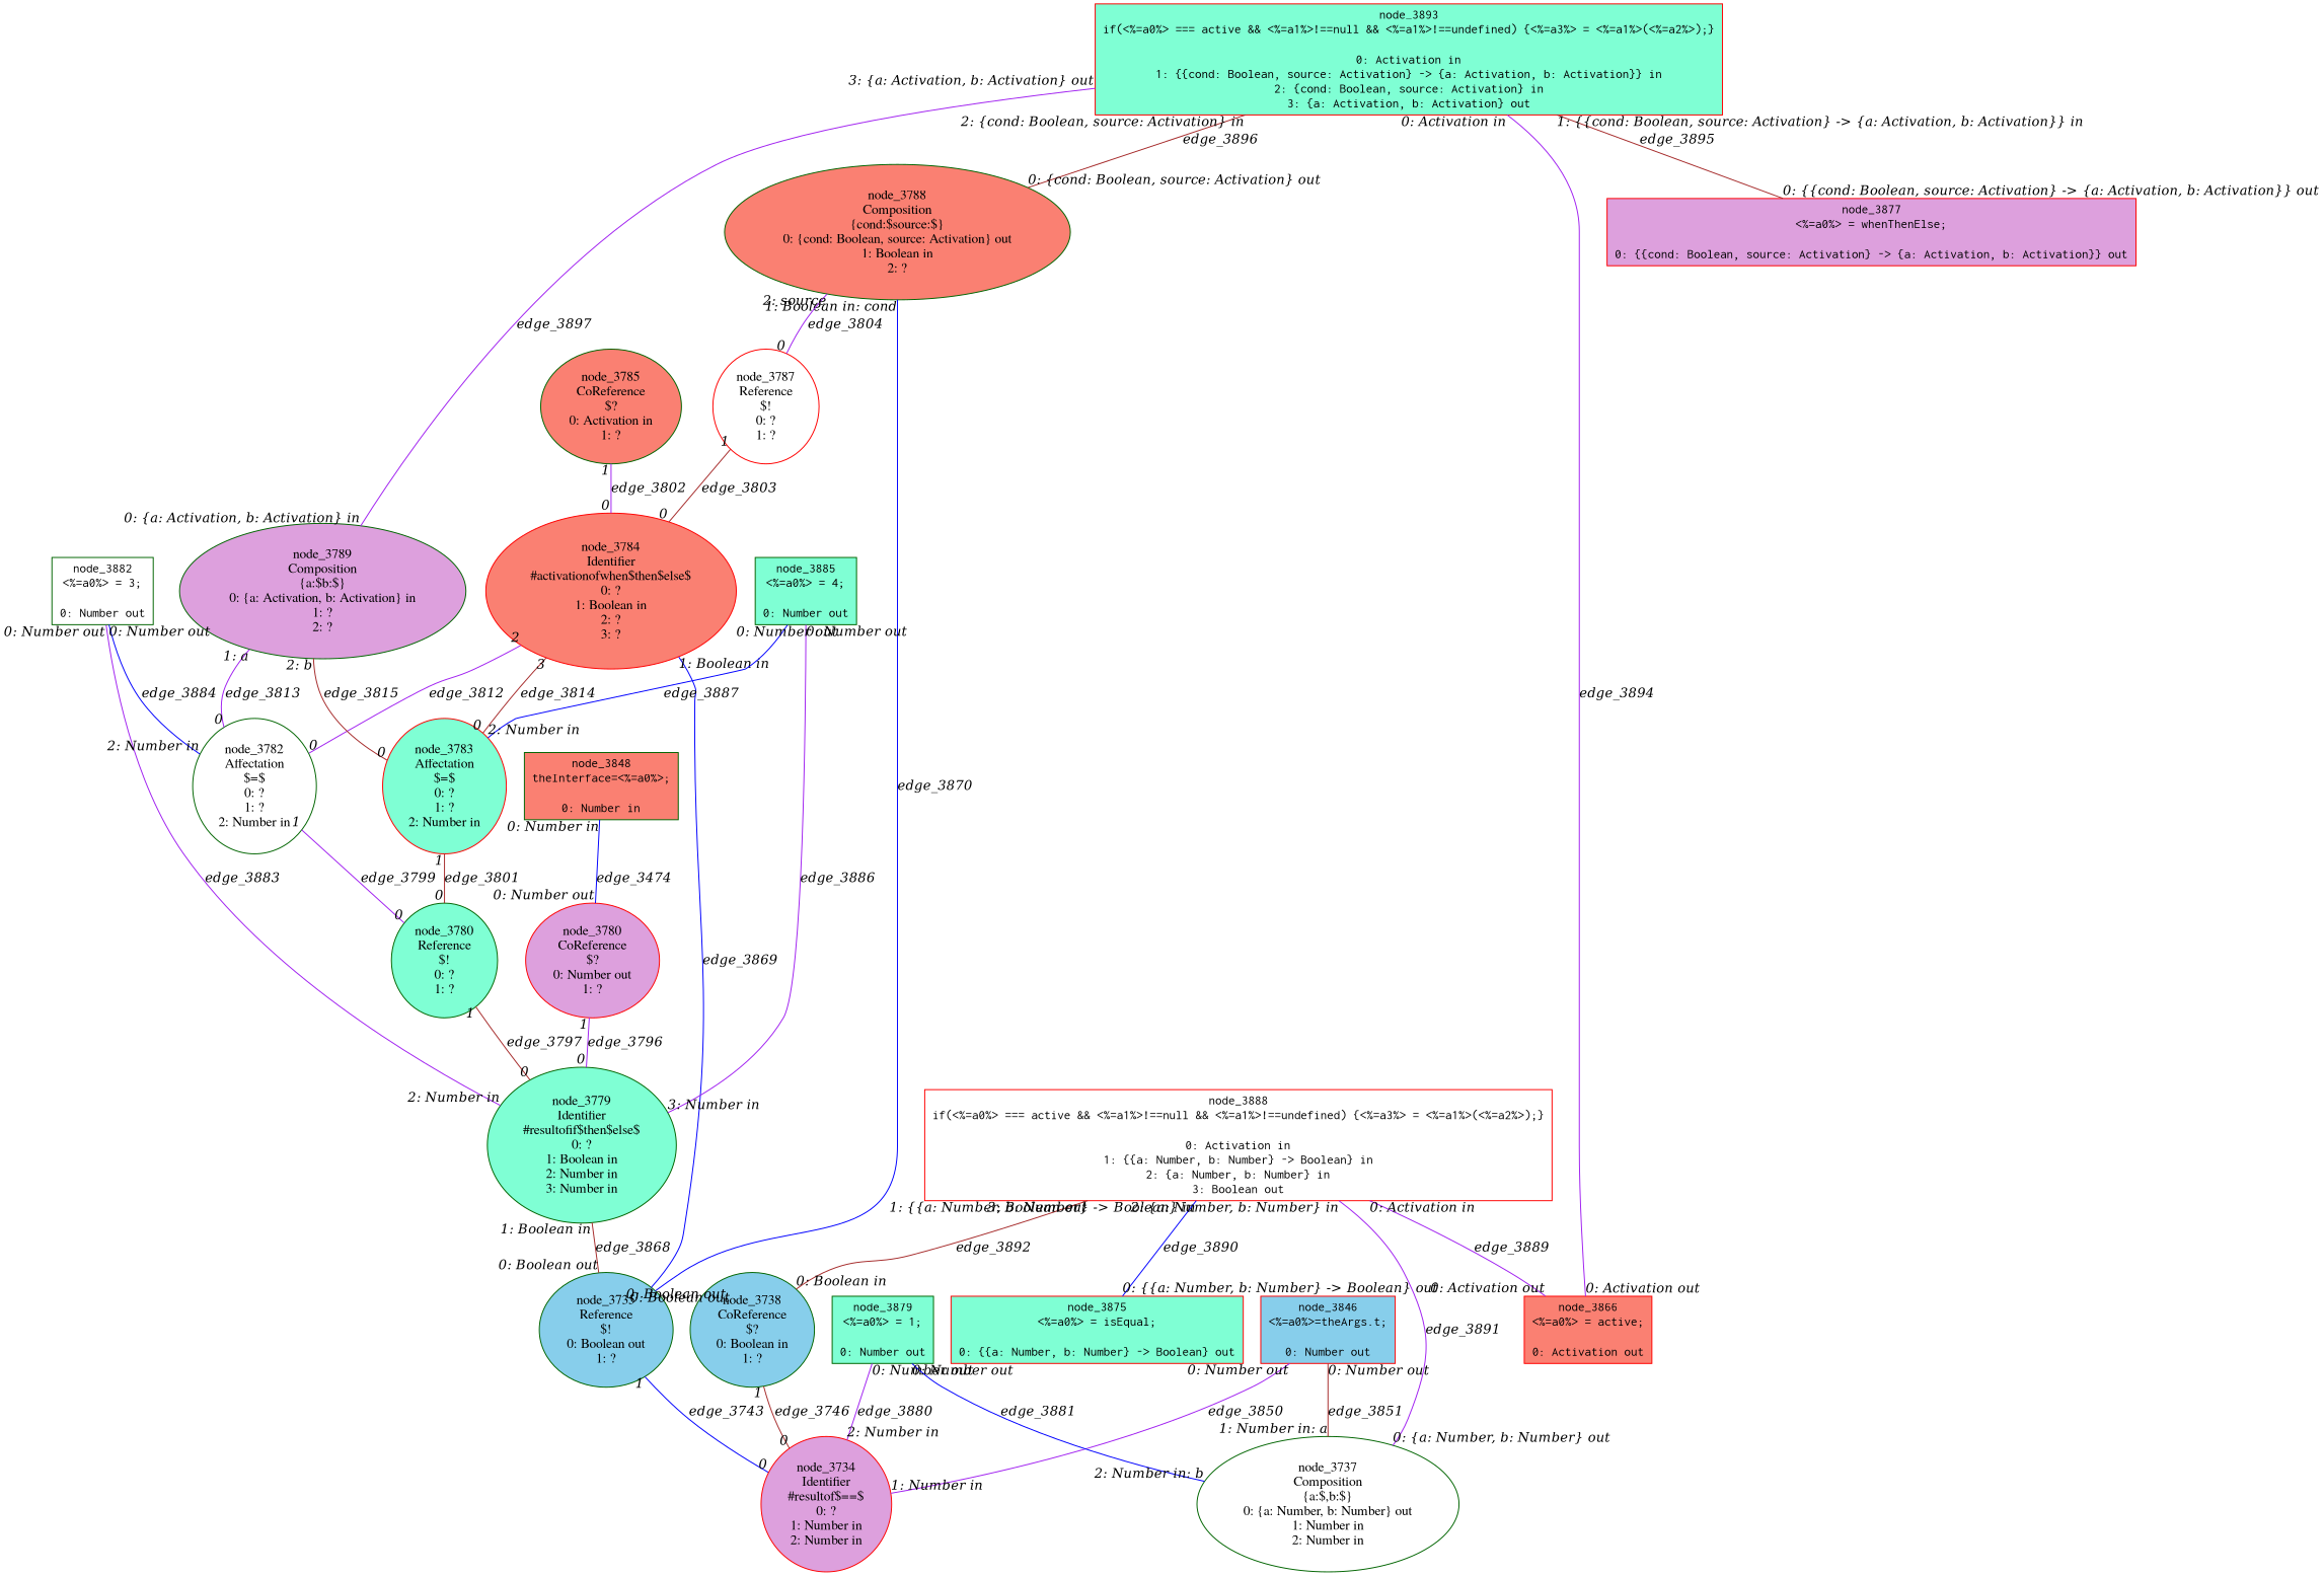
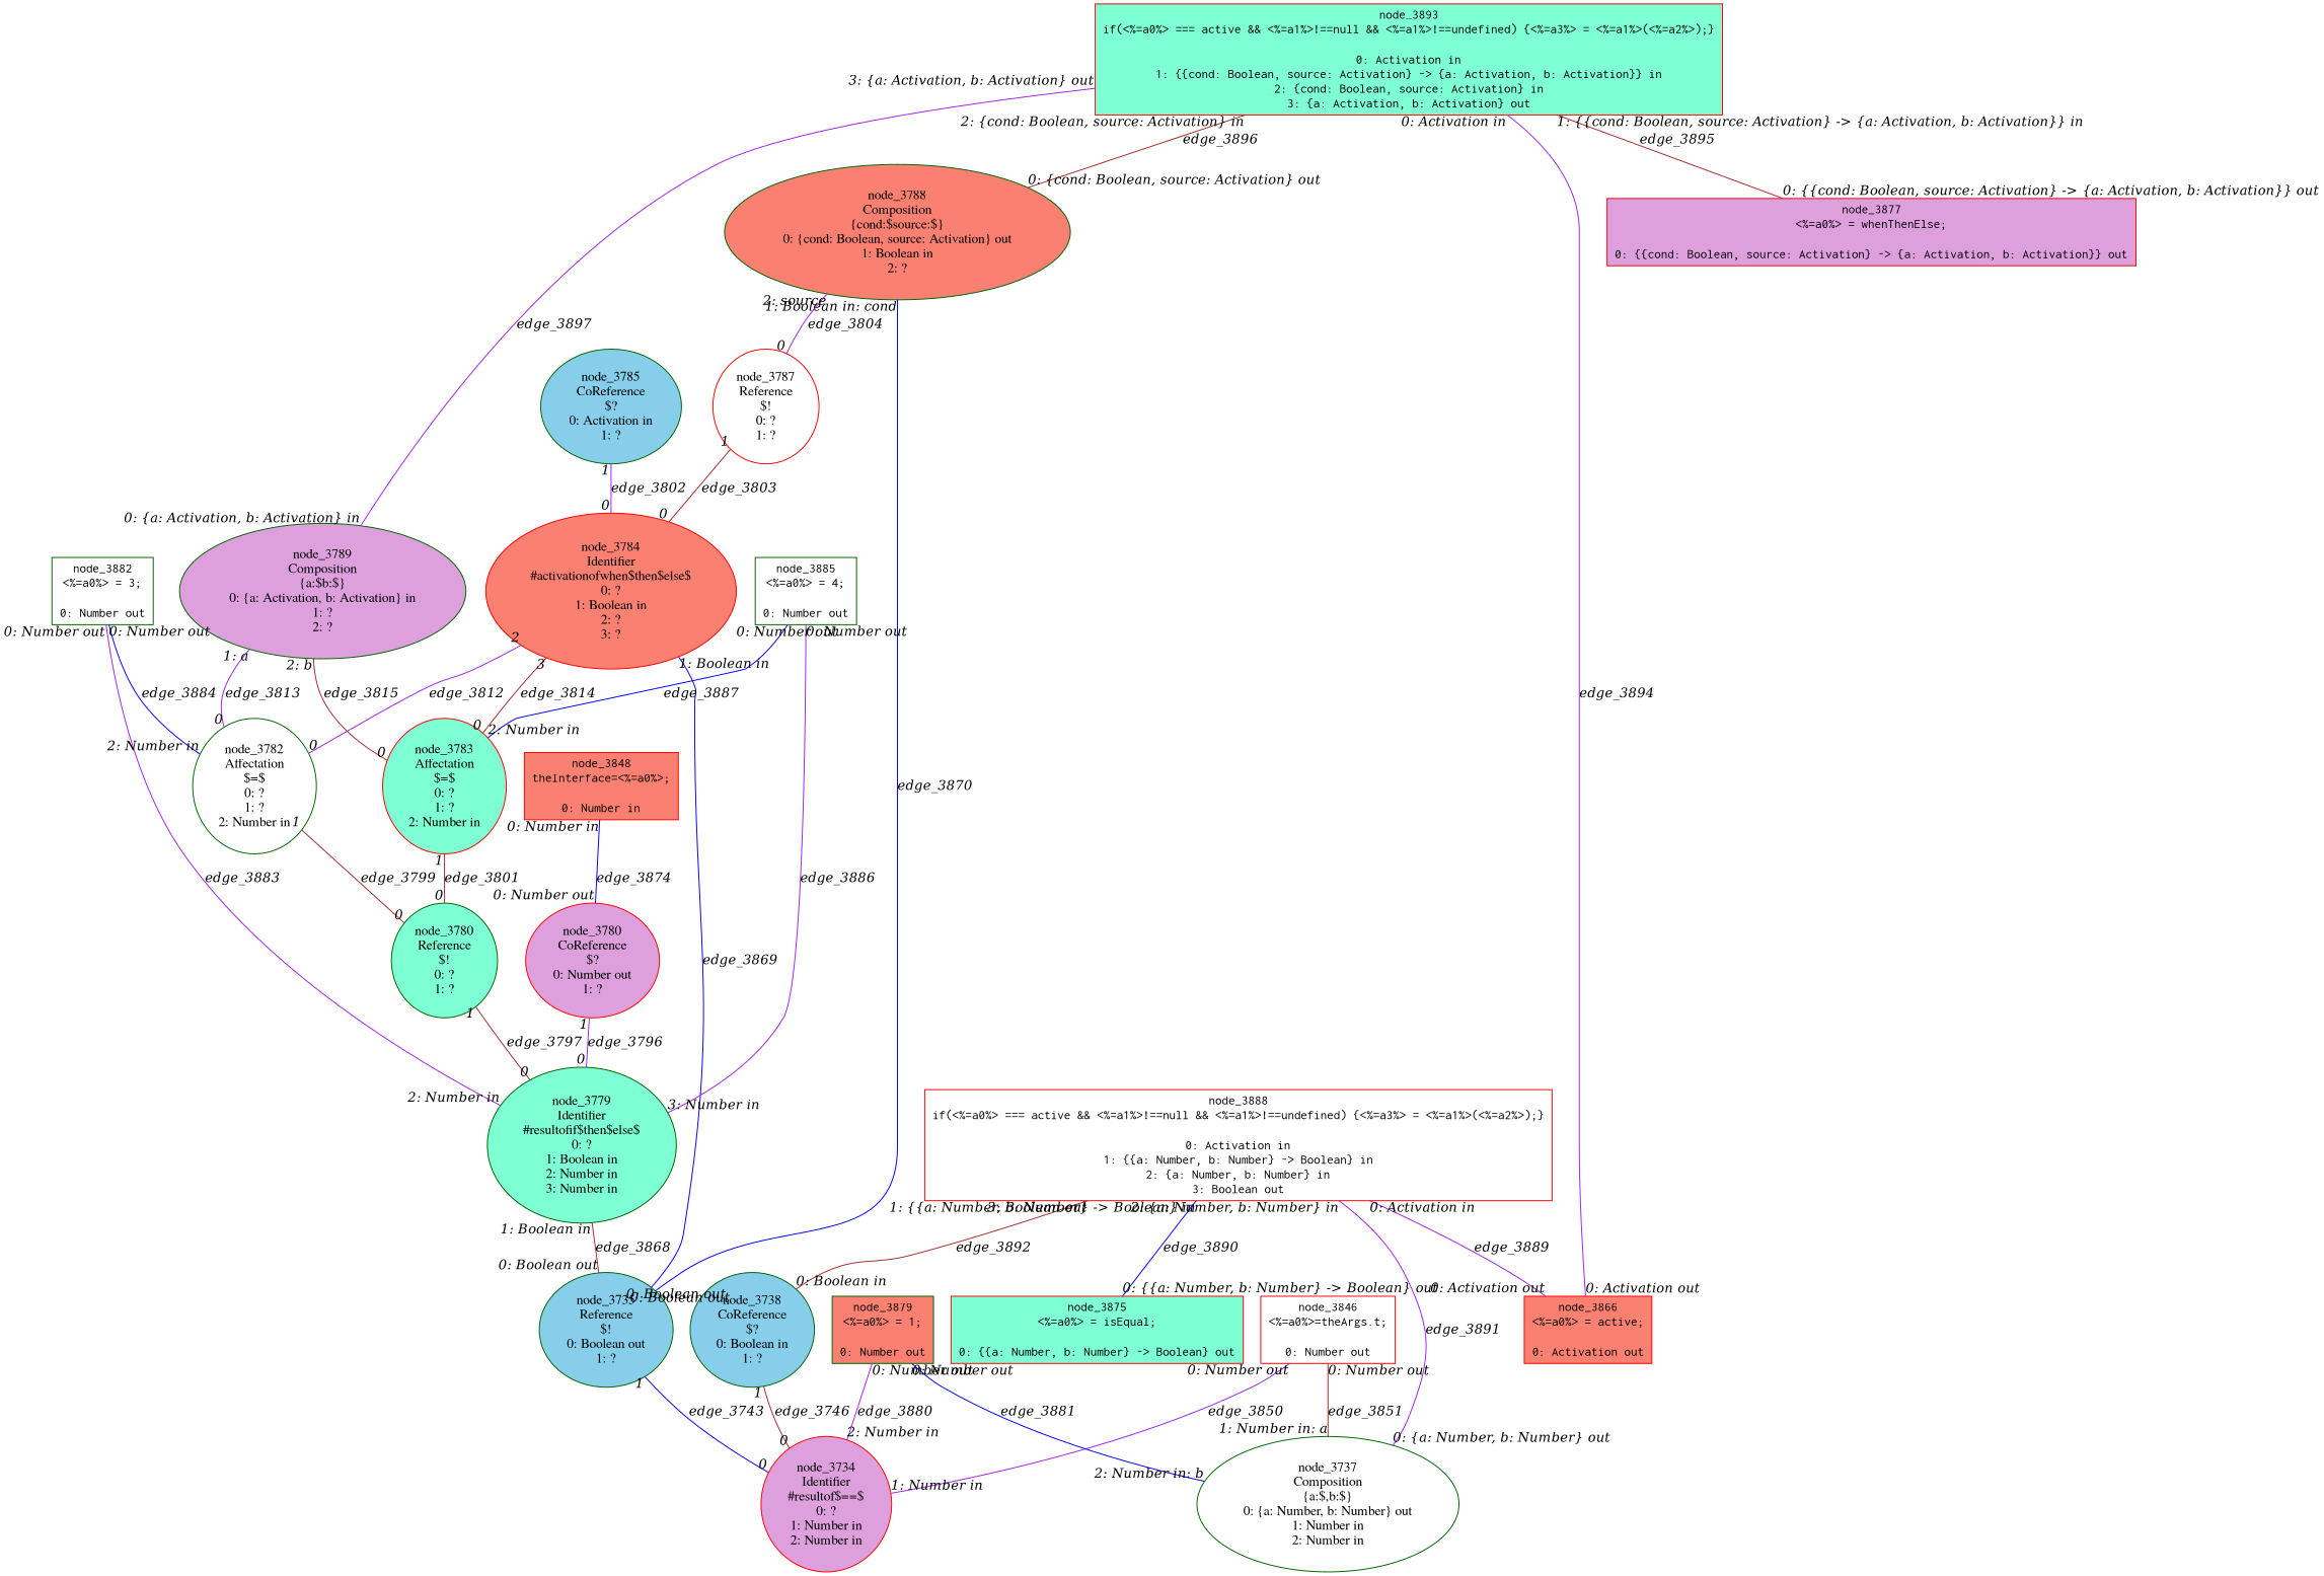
  digraph {
    node [color=darkgreen fillcolor=aquamarine fontname=Times shape=ellipse style=filled]
    edge [arrowHead=none arrowsize=1 color=purple dir=none fontname="Times-Italic" headlabel=0 taillabel=1]
    n1 [color=red fillcolor=plum label="node_3734\nIdentifier\n#resultof$==$\n0: ?\n1: Number in\n2: Number in"]
    n2 [fillcolor=skyblue label="node_3735\nReference\n$!\n0: Boolean out\n1: ?"]
    n3 [fillcolor=white label="node_3737\nComposition\n{a:$,b:$}\n0: {a: Number, b: Number} out\n1: Number in\n2: Number in"]
    n4 [fillcolor=skyblue label="node_3738\nCoReference\n$?\n0: Boolean in\n1: ?"]
    n5 [label="node_3779\nIdentifier\n#resultofif$then$else$\n0: ?\n1: Boolean in\n2: Number in\n3: Number in"]
    n6 [color=red fillcolor=plum label="node_3780\nCoReference\n$?\n0: Number out\n1: ?"]
    n7 [label="node_3780\nReference\n$!\n0: ?\n1: ?"]
    n8 [fillcolor=white label="node_3782\nAffectation\n$=$\n0: ?\n1: ?\n2: Number in"]
    n9 [color=red label="node_3783\nAffectation\n$=$\n0: ?\n1: ?\n2: Number in"]
    n10 [color=red fillcolor=salmon label="node_3784\nIdentifier\n#activationofwhen$then$else$\n0: ?\n1: Boolean in\n2: ?\n3: ?"]
-   n11 [fillcolor=salmon label="node_3785\nCoReference\n$?\n0: Activation in\n1: ?"]
+   n11 [fillcolor=skyblue label="node_3785\nCoReference\n$?\n0: Activation in\n1: ?"]
    n12 [color=red fillcolor=white label="node_3787\nReference\n$!\n0: ?\n1: ?"]
    n13 [fillcolor=salmon label="node_3788\nComposition\n{cond:$source:$}\n0: {cond: Boolean, source: Activation} out\n1: Boolean in\n2: ?"]
    n14 [fillcolor=plum label="node_3789\nComposition\n{a:$b:$}\n0: {a: Activation, b: Activation} in\n1: ?\n2: ?"]
-   n15 [color=red fillcolor=skyblue fontname=Courier label="node_3846\n<%=a0%>=theArgs.t;\n\n0: Number out" shape=box]
-   n16 [fillcolor=salmon fontname=Courier label="node_3848\ntheInterface=<%=a0%>;\n\n0: Number in" shape=box]
+   n15 [color=red fillcolor=white fontname=Courier label="node_3846\n<%=a0%>=theArgs.t;\n\n0: Number out" shape=box]
+   n16 [color=red fillcolor=salmon fontname=Courier label="node_3848\ntheInterface=<%=a0%>;\n\n0: Number in" shape=box]
    n17 [color=red fillcolor=salmon fontname=Courier label="node_3866\n<%=a0%> = active;\n\n0: Activation out" shape=box]
    n18 [color=red fontname=Courier label="node_3875\n<%=a0%> = isEqual;\n\n0: {{a: Number, b: Number} -> Boolean} out" shape=box]
    n19 [color=red fillcolor=plum fontname=Courier label="node_3877\n<%=a0%> = whenThenElse;\n\n0: {{cond: Boolean, source: Activation} -> {a: Activation, b: Activation}} out" shape=box]
-   n20 [fontname=Courier label="node_3879\n<%=a0%> = 1;\n\n0: Number out" shape=box]
+   n20 [fillcolor=salmon fontname=Courier label="node_3879\n<%=a0%> = 1;\n\n0: Number out" shape=box]
    n21 [fillcolor=white fontname=Courier label="node_3882\n<%=a0%> = 3;\n\n0: Number out" shape=box]
-   n22 [fontname=Courier label="node_3885\n<%=a0%> = 4;\n\n0: Number out" shape=box]
+   n22 [fillcolor=white fontname=Courier label="node_3885\n<%=a0%> = 4;\n\n0: Number out" shape=box]
    n23 [color=red fillcolor=white fontname=Courier label="node_3888\nif(<%=a0%> === active && <%=a1%>!==null && <%=a1%>!==undefined) {<%=a3%> = <%=a1%>(<%=a2%>);}\n\n0: Activation in\n1: {{a: Number, b: Number} -> Boolean} in\n2: {a: Number, b: Number} in\n3: Boolean out" shape=box]
    n24 [color=red fontname=Courier label="node_3893\nif(<%=a0%> === active && <%=a1%>!==null && <%=a1%>!==undefined) {<%=a3%> = <%=a1%>(<%=a2%>);}\n\n0: Activation in\n1: {{cond: Boolean, source: Activation} -> {a: Activation, b: Activation}} in\n2: {cond: Boolean, source: Activation} in\n3: {a: Activation, b: Activation} out" shape=box]
    n2 -> n1 [color=blue label=edge_3743]
    n4 -> n1 [color=brown label=edge_3746]
    n5 -> n2 [color=brown headlabel="0: Boolean out" label=edge_3868 taillabel="1: Boolean in"]
    n6 -> n5 [label=edge_3796]
    n7 -> n5 [color=brown label=edge_3797]
-   n8 -> n7 [label=edge_3799]
+   n8 -> n7 [color=brown label=edge_3799]
    n9 -> n7 [color=brown label=edge_3801]
    n10 -> n2 [color=blue headlabel="0: Boolean out" label=edge_3869 taillabel="1: Boolean in"]
    n10 -> n8 [label=edge_3812 taillabel=2]
    n10 -> n9 [color=brown label=edge_3814 taillabel=3]
    n11 -> n10 [label=edge_3802]
    n12 -> n10 [color=brown label=edge_3803]
    n13 -> n2 [color=blue headlabel="0: Boolean out" label=edge_3870 taillabel="1: Boolean in: cond"]
    n13 -> n12 [label=edge_3804 taillabel="2: source"]
    n14 -> n8 [label=edge_3813 taillabel="1: a"]
    n14 -> n9 [color=brown label=edge_3815 taillabel="2: b"]
    n15 -> n1 [headlabel="1: Number in" label=edge_3850 taillabel="0: Number out"]
    n15 -> n3 [color=brown headlabel="1: Number in: a" label=edge_3851 taillabel="0: Number out"]
-   n16 -> n6 [color=blue headlabel="0: Number out" label=edge_3474 taillabel="0: Number in"]
+   n16 -> n6 [color=blue headlabel="0: Number out" label=edge_3874 taillabel="0: Number in"]
    n20 -> n1 [headlabel="2: Number in" label=edge_3880 taillabel="0: Number out"]
    n20 -> n3 [color=blue headlabel="2: Number in: b" label=edge_3881 taillabel="0: Number out"]
    n21 -> n5 [headlabel="2: Number in" label=edge_3883 taillabel="0: Number out"]
    n21 -> n8 [color=blue headlabel="2: Number in" label=edge_3884 taillabel="0: Number out"]
    n22 -> n5 [headlabel="3: Number in" label=edge_3886 taillabel="0: Number out"]
    n22 -> n9 [color=blue headlabel="2: Number in" label=edge_3887 taillabel="0: Number out"]
    n23 -> n3 [headlabel="0: {a: Number, b: Number} out" label=edge_3891 taillabel="2: {a: Number, b: Number} in"]
    n23 -> n4 [color=brown headlabel="0: Boolean in" label=edge_3892 taillabel="3: Boolean out"]
    n23 -> n17 [headlabel="0: Activation out" label=edge_3889 taillabel="0: Activation in"]
    n23 -> n18 [color=blue headlabel="0: {{a: Number, b: Number} -> Boolean} out" label=edge_3890 taillabel="1: {{a: Number, b: Number} -> Boolean} in"]
    n24 -> n13 [color=brown headlabel="0: {cond: Boolean, source: Activation} out" label=edge_3896 taillabel="2: {cond: Boolean, source: Activation} in"]
    n24 -> n14 [headlabel="0: {a: Activation, b: Activation} in" label=edge_3897 taillabel="3: {a: Activation, b: Activation} out"]
    n24 -> n17 [headlabel="0: Activation out" label=edge_3894 taillabel="0: Activation in"]
    n24 -> n19 [color=brown headlabel="0: {{cond: Boolean, source: Activation} -> {a: Activation, b: Activation}} out" label=edge_3895 taillabel="1: {{cond: Boolean, source: Activation} -> {a: Activation, b: Activation}} in"]
  }
